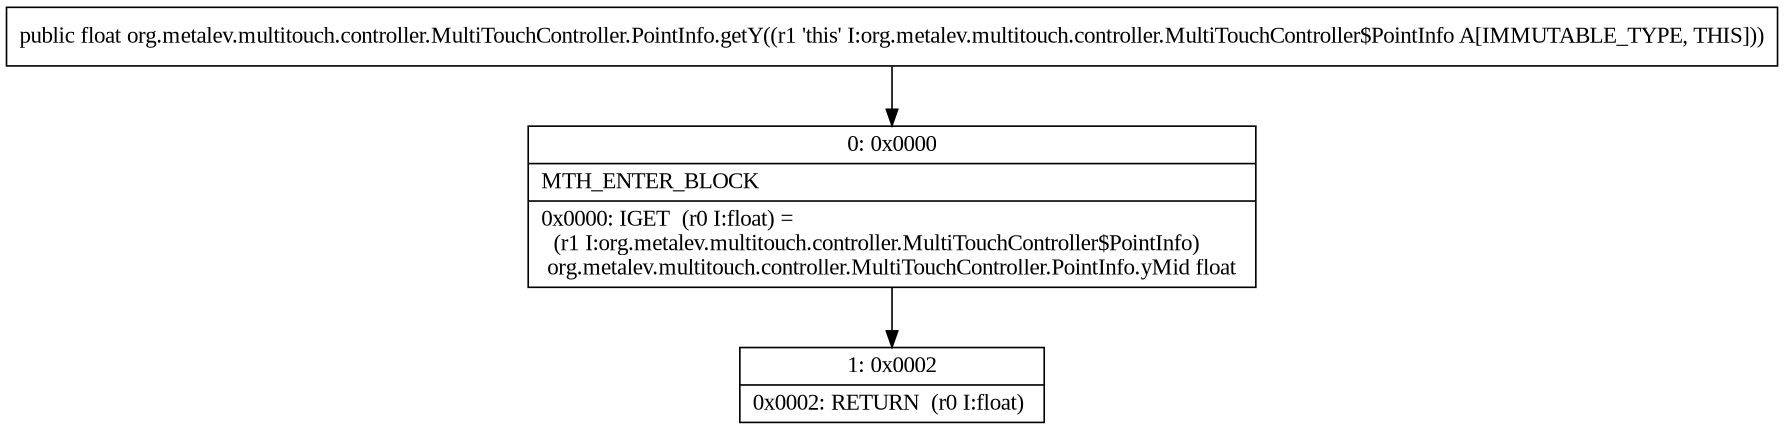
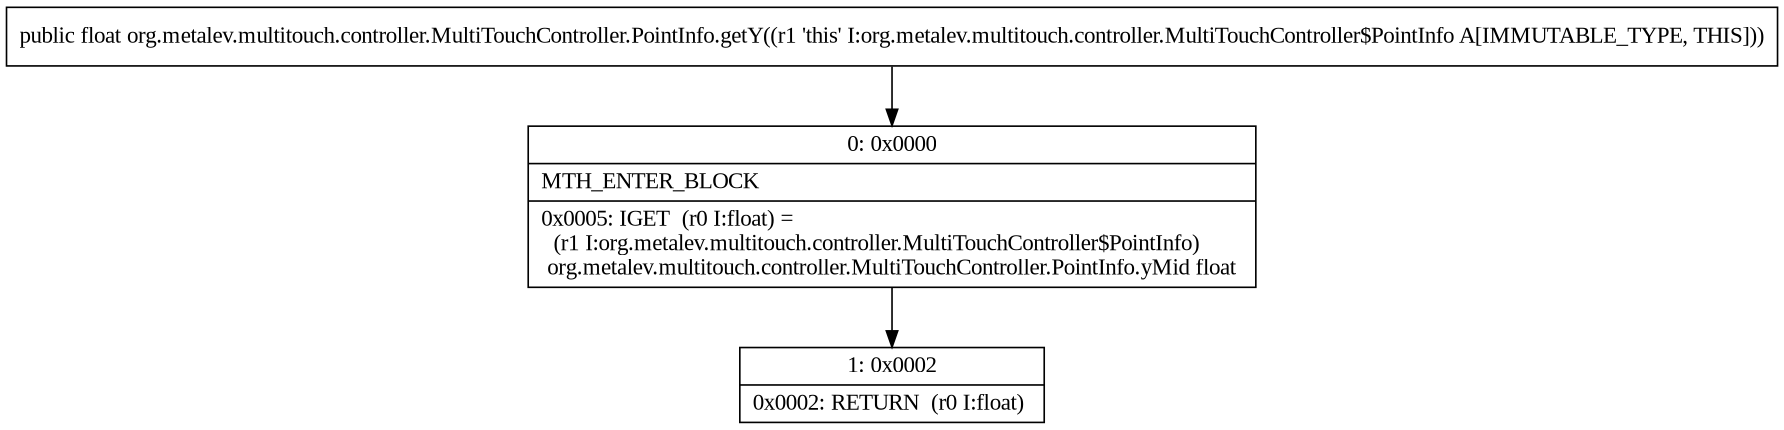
  digraph {
    fontname="Liberation Serif"
    node [shape=record fontname="Liberation Serif"]
    edge [fontname="Liberation Serif"]
-   n1 [label="{0\:\ 0x0000|MTH_ENTER_BLOCK\l|0x0000: IGET  (r0 I:float) = \l  (r1 I:org.metalev.multitouch.controller.MultiTouchController$PointInfo)\l org.metalev.multitouch.controller.MultiTouchController.PointInfo.yMid float \l}"]
+   n1 [label="{0\:\ 0x0000|MTH_ENTER_BLOCK\l|0x0005: IGET  (r0 I:float) = \l  (r1 I:org.metalev.multitouch.controller.MultiTouchController$PointInfo)\l org.metalev.multitouch.controller.MultiTouchController.PointInfo.yMid float \l}"]
    n2 [label="{1\:\ 0x0002|0x0002: RETURN  (r0 I:float) \l}"]
    n3 [label="{public float org.metalev.multitouch.controller.MultiTouchController.PointInfo.getY((r1 'this' I:org.metalev.multitouch.controller.MultiTouchController$PointInfo A[IMMUTABLE_TYPE, THIS])) }"]
    n1 -> n2
    n3 -> n1
  }
